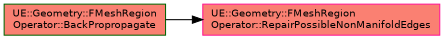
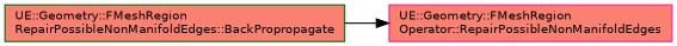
  digraph {
    rankdir=RL
    node [fillcolor=salmon fontname=Helvetica fontsize=10 shape=box style=filled]
    n1 [color=deeppink fontcolor=black height=0.2 label="UE::Geometry::FMeshRegion\lOperator::RepairPossibleNonManifoldEdges" width=0.4]
-   n2 [color=darkgreen height=0.2 label="UE::Geometry::FMeshRegion\lOperator::BackPropropagate" width=0.4]
+   n2 [color=darkgreen height=0.2 label="UE::Geometry::FMeshRegion\lRepairPossibleNonManifoldEdges::BackPropropagate" width=0.4]
    n1 -> n2 [color=black dir=back fontname=Helvetica fontsize=10 labelfontname=Helvetica labelfontsize=10 style=solid]
  }
